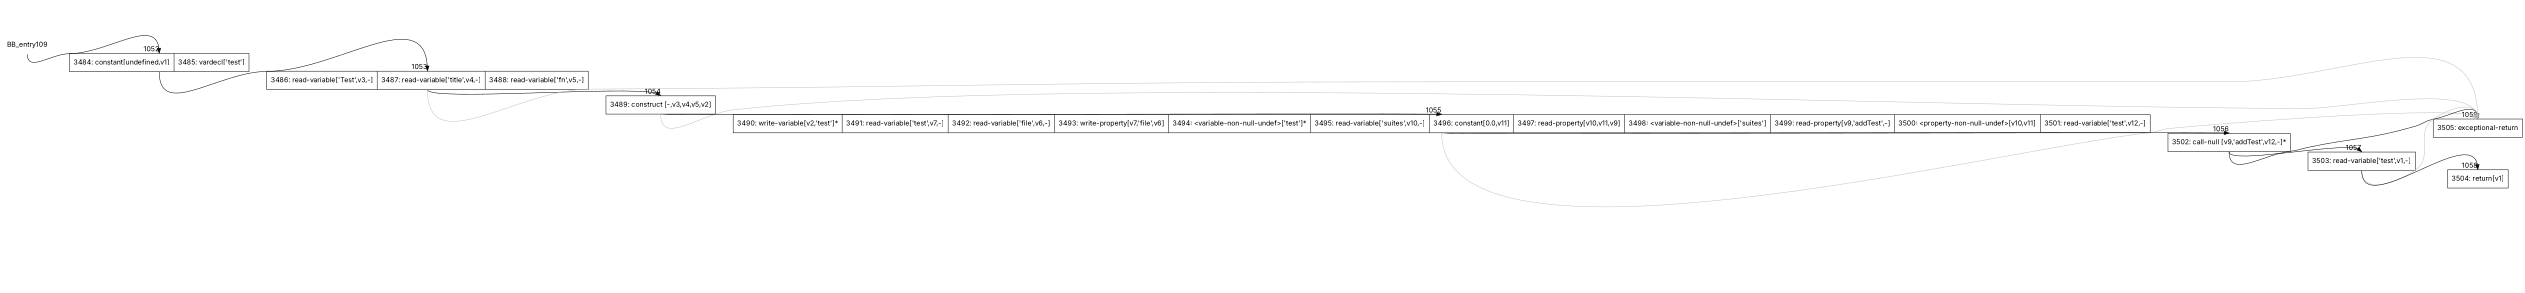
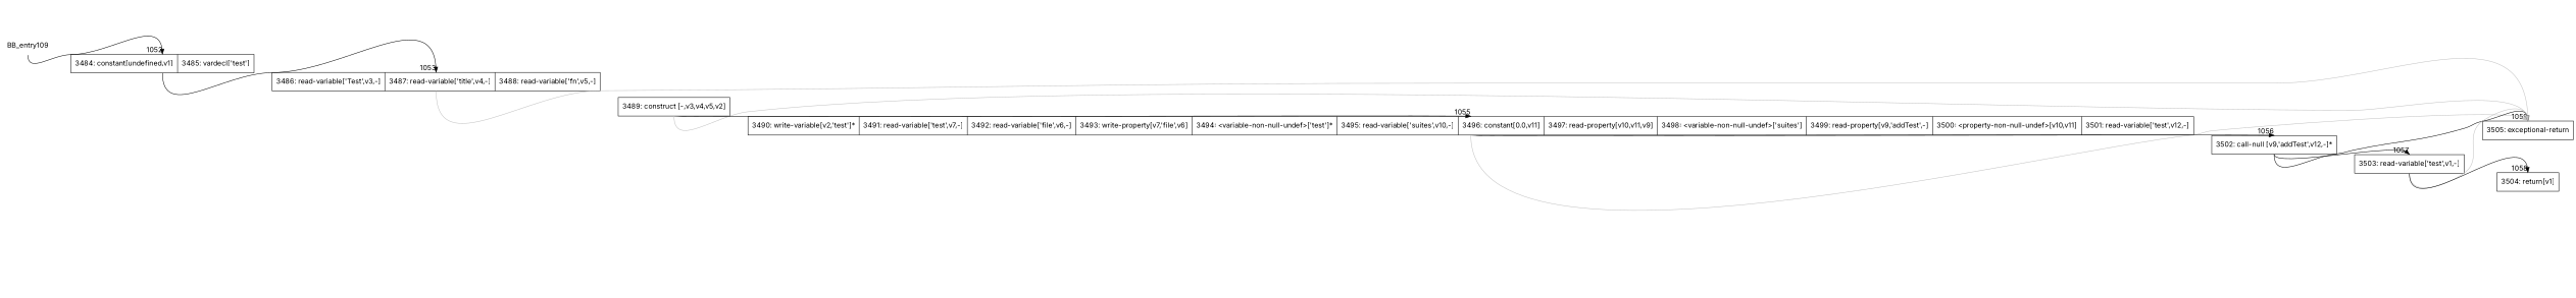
  digraph {
    fontname=Inter
    rankdir=LR
    node [fontname=Inter shape=record]
    edge [fontname=Inter headport=n tailport=s]
    n1 [label=BB_entry109 shape=none]
    n2 [label="{3484: constant[undefined,v1]|3485: vardecl['test']}"]
    n3 [label="{3486: read-variable['Test',v3,-]|3487: read-variable['title',v4,-]|3488: read-variable['fn',v5,-]}"]
    n4 [label="{3489: construct [-,v3,v4,v5,v2]}"]
    n5 [label="{3505: exceptional-return}"]
    n6 [label="{3490: write-variable[v2,'test']*|3491: read-variable['test',v7,-]|3492: read-variable['file',v6,-]|3493: write-property[v7,'file',v6]|3494: \<variable-non-null-undef\>['test']*|3495: read-variable['suites',v10,-]|3496: constant[0.0,v11]|3497: read-property[v10,v11,v9]|3498: \<variable-non-null-undef\>['suites']|3499: read-property[v9,'addTest',-]|3500: \<property-non-null-undef\>[v10,v11]|3501: read-variable['test',v12,-]}"]
    n7 [label="{3502: call-null [v9,'addTest',v12,-]*}"]
    n8 [label="{3503: read-variable['test',v1,-]}"]
    n9 [label="{3504: return[v1]}"]
    n1 -> n2 [headlabel="    1052"]
    n2 -> n3 [headlabel="      1053"]
-   n3 -> n4 [headlabel="      1054"]
    n3 -> n5 [color=gray headlabel="      1059"]
    n4 -> n5 [color=gray]
    n4 -> n6 [headlabel="      1055"]
    n6 -> n5 [color=gray]
    n6 -> n7 [headlabel="      1056"]
    n7 -> n5 [color=black]
    n7 -> n8 [headlabel="      1057"]
    n8 -> n5 [color=gray]
    n8 -> n9 [headlabel="      1058"]
  }
